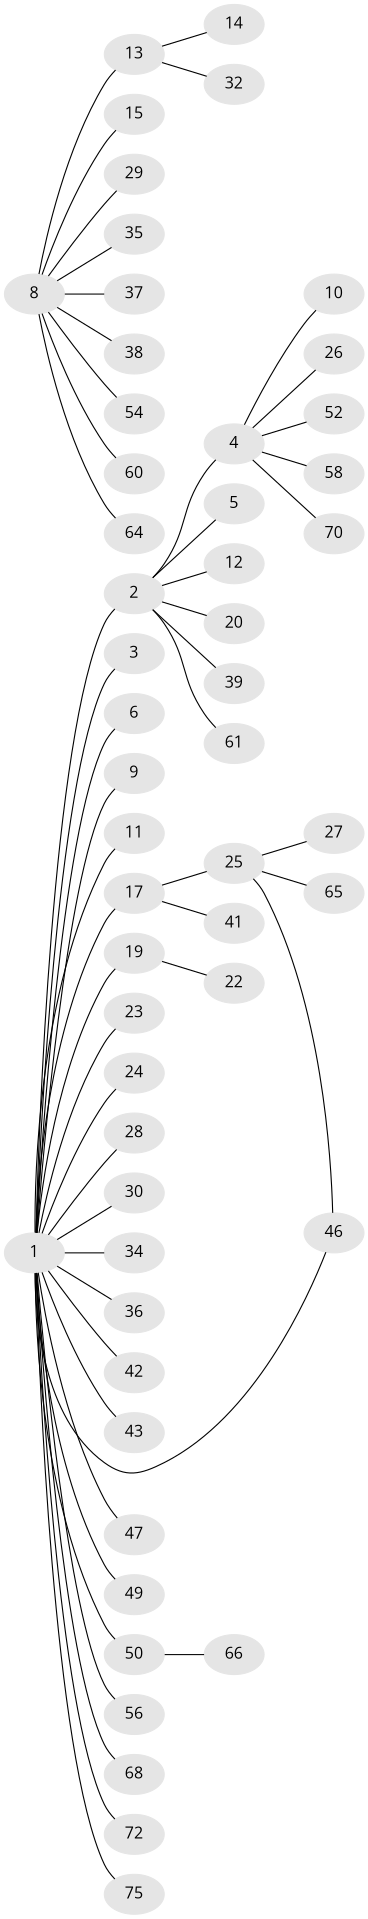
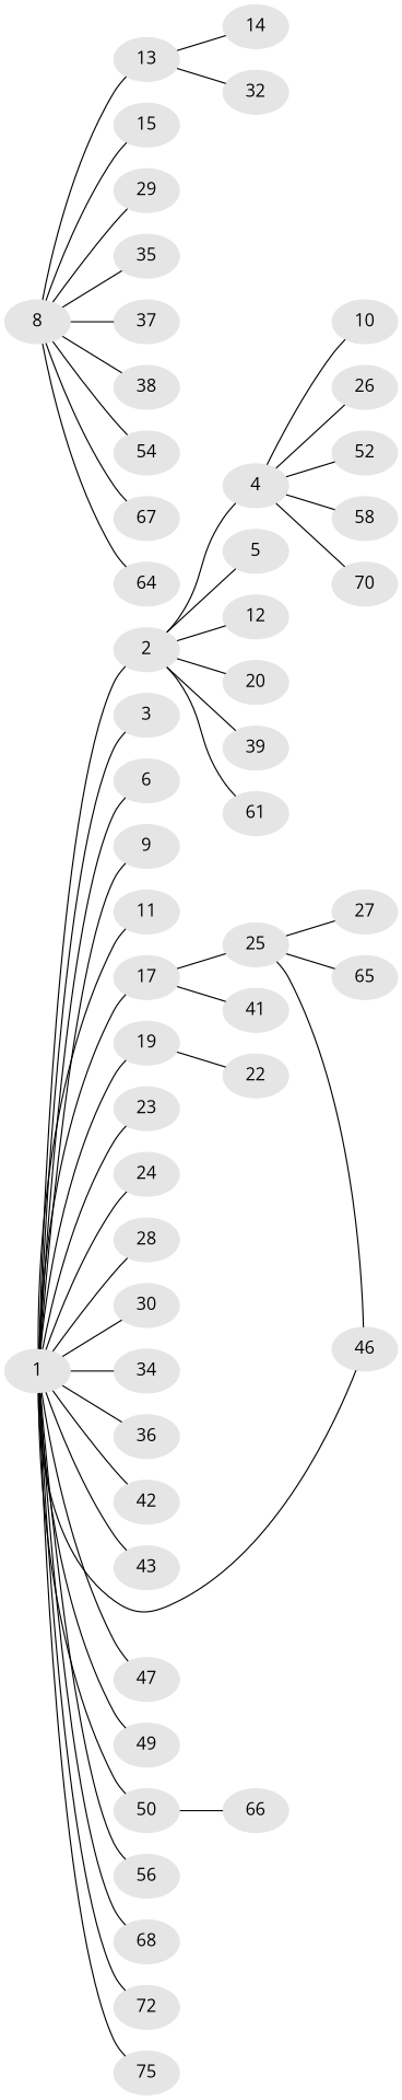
  graph {
    fontname="Open Sans"
    rankdir=LR
    node [color=gray90 fontname="Open Sans" style=filled]
    edge [fontname="Open Sans"]
    1 [super="+33"]
    2 [super="+7"]
    3 [super="+71"]
    6
    9
    11 [super="+53"]
    17 [super="+25"]
    19
    23 [super="+57"]
    24
    28
    30 [super="+59"]
    34 [super="+62"]
    36
    42 [super="+44"]
    43
    46 [super="+74"]
    47
    49 [super="+51"]
    50
    56 [super="+67"]
    68
    72
    75
    4 [super="+40"]
    5
    12
    20
    39 [super="+55"]
    61
    n31 [label=25 super="+76"]
    41 [super="+63"]
    22 [super="+45"]
    66
    10 [super="+31"]
    26
    52
    58
    70 [super="+77"]
    8 [super="+16"]
    13 [super="+18"]
    15
    29
    35
    37
    38
    54
-   60
+   60 [label=67]
    64 [super="+69"]
    14
    32 [super="+48"]
    27
    65 [super="+73"]
    1 -- 2
    1 -- 3
    1 -- 6
    1 -- 9
    1 -- 11
    1 -- 17
    1 -- 19
    1 -- 23
    1 -- 24
    1 -- 28
    1 -- 30
    1 -- 34
    1 -- 36
    1 -- 42
    1 -- 43
    1 -- 46
    1 -- 47
    1 -- 49
    1 -- 50
    1 -- 56
    1 -- 68
    1 -- 72
    1 -- 75
    2 -- 4
    2 -- 5
    2 -- 12
    2 -- 20
    2 -- 39
    2 -- 61
    17 -- n31
    17 -- 41
    19 -- 22
    50 -- 66
    4 -- 10
    4 -- 26
    4 -- 52
    4 -- 58
    4 -- 70 [weight=2]
    n31 -- 46
    n31 -- 27
    n31 -- 65
    8 -- 13
    8 -- 15
    8 -- 29
    8 -- 35
    8 -- 37
    8 -- 38
    8 -- 54
    8 -- 60
    8 -- 64
    13 -- 14
    13 -- 32
  }
